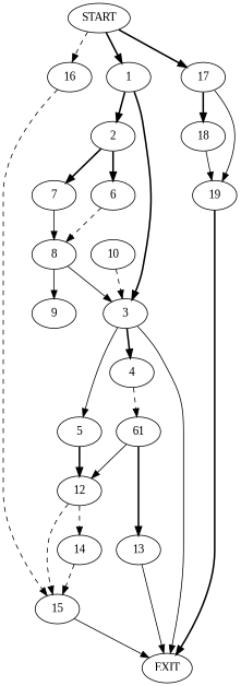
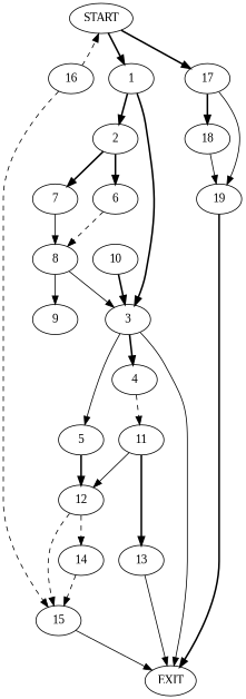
  digraph {
    fontname="Liberation Serif"
    node [fontname="Liberation Serif"]
    edge [fontname="Liberation Serif" style=bold]
    n1 [label=START]
    1
    16
    17
    2
    3
    15
    18
    19
    n10 [label=EXIT]
    6
    7
    4
    5
    8
-   11 [label=61]
+   11
    12
    13
    9
    10
    14
    n1 -> 1
-   n1 -> 16 [style=dashed]
+   16 -> n1 [style=dashed]
    n1 -> 17
    1 -> 2
    1 -> 3
    16 -> 15 [style=dashed]
    17 -> 18
    17 -> 19 [style=solid]
    2 -> 6
    2 -> 7
    3 -> n10 [style=solid]
    3 -> 4
    3 -> 5 [style=solid]
    15 -> n10 [style=solid]
    18 -> 19 [style=solid]
    19 -> n10
    6 -> 8 [style=dashed]
    7 -> 8 [style=solid]
    4 -> 11 [style=dashed]
    5 -> 12
    8 -> 3 [style=solid]
    8 -> 9 [style=solid]
    11 -> 12 [style=solid]
    11 -> 13
    12 -> 15 [style=dashed]
    12 -> 14 [style=dashed]
    13 -> n10 [style=solid]
-   10 -> 3 [style=dashed]
+   10 -> 3
    14 -> 15 [style=dashed]
  }
